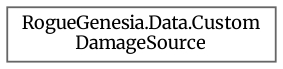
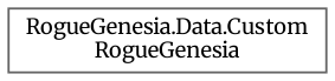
  digraph {
    rankdir=LR
    fontname=Merriweather
-   n1 [color=grey40 fillcolor=white fontname=Merriweather fontsize=10 height=0.2 label="RogueGenesia.Data.Custom\lDamageSource" shape=box style=filled width=0.4]
+   n1 [color=grey40 fillcolor=white fontname=Merriweather fontsize=10 height=0.2 label="RogueGenesia.Data.Custom\lRogueGenesia" shape=box style=filled width=0.4]
  }
